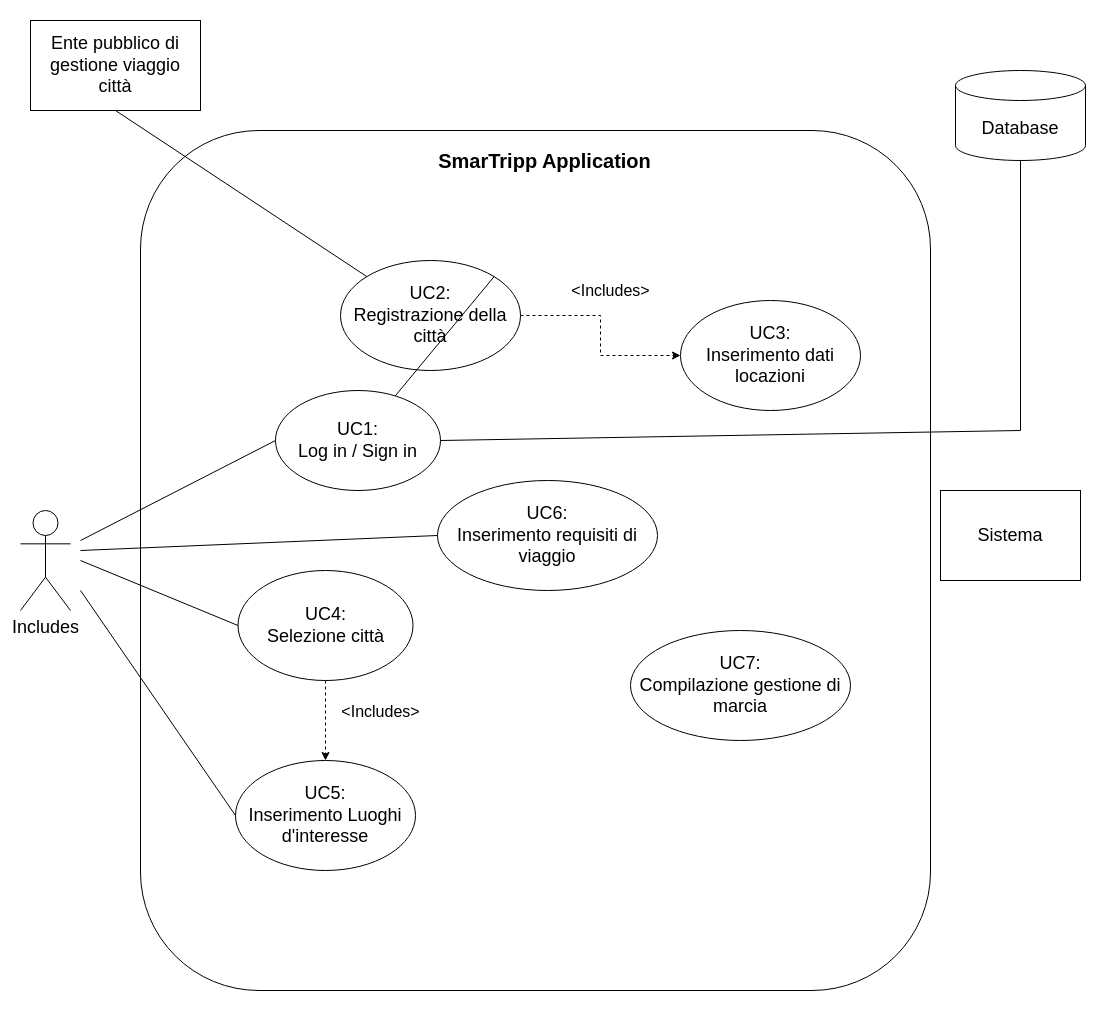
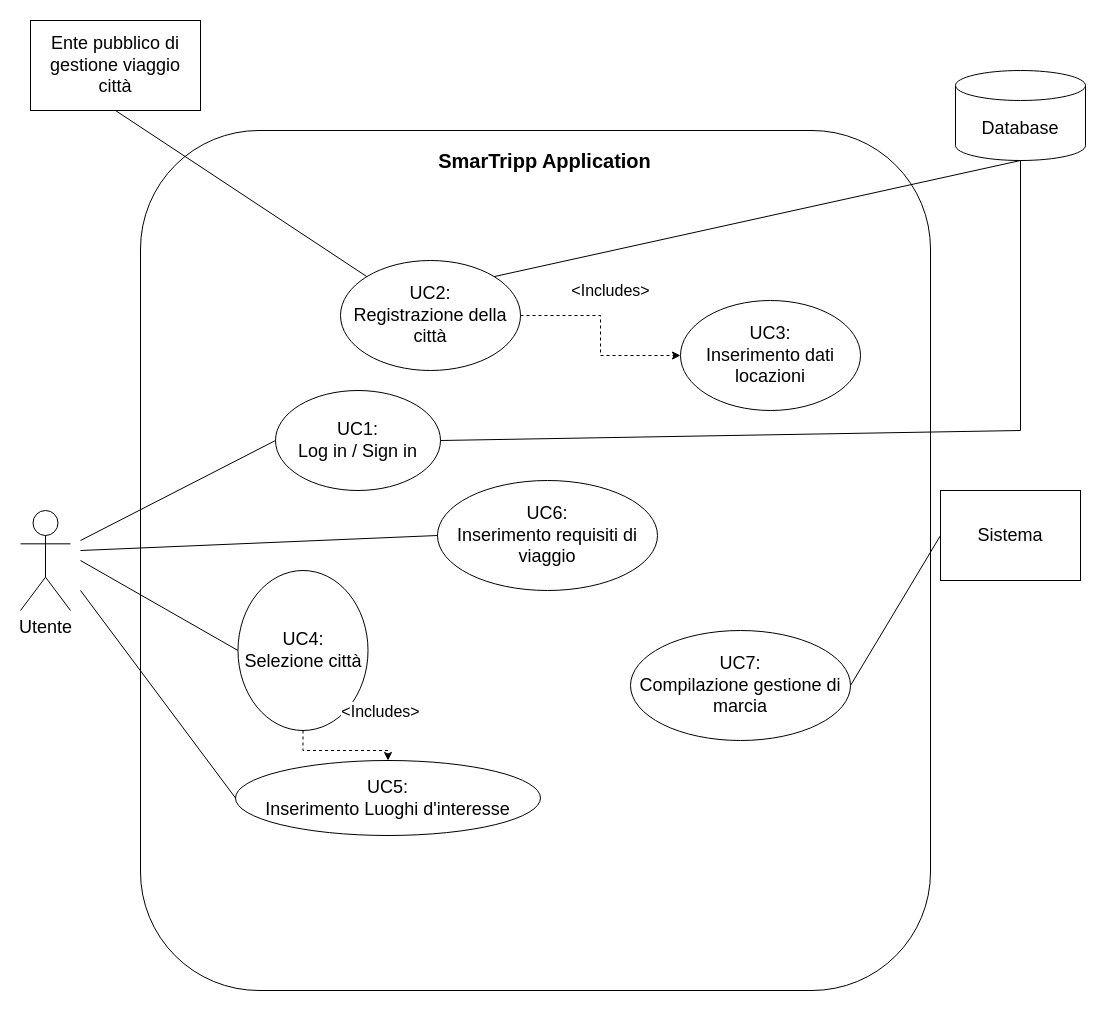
  <mxCell id="0" />
  <mxCell id="1" parent="0" />
  <mxCell id="2" value="" style="rounded=1;whiteSpace=wrap;html=1;" vertex="1" parent="1"><mxGeometry x="140" y="130" width="790" height="860" as="geometry" /></mxCell>
- <mxCell id="3" value="&lt;font style=&quot;font-size: 18px;&quot;&gt;Includes&lt;/font&gt;" style="shape=umlActor;verticalLabelPosition=bottom;verticalAlign=top;html=1;outlineConnect=0;" vertex="1" parent="1"><mxGeometry x="20" y="510" width="50" height="100" as="geometry" /></mxCell>
+ <mxCell id="3" value="&lt;font style=&quot;font-size: 18px;&quot;&gt;Utente&lt;/font&gt;" style="shape=umlActor;verticalLabelPosition=bottom;verticalAlign=top;html=1;outlineConnect=0;" vertex="1" parent="1"><mxGeometry x="20" y="510" width="50" height="100" as="geometry" /></mxCell>
  <mxCell id="4" value="&lt;font style=&quot;font-size: 18px;&quot;&gt;Ente pubblico di gestione viaggio città&lt;/font&gt;" style="rounded=0;whiteSpace=wrap;html=1;" vertex="1" parent="1"><mxGeometry x="30" y="20" width="170" height="90" as="geometry" /></mxCell>
- <mxCell id="5" value="&lt;div&gt;&lt;font style=&quot;font-size: 18px;&quot;&gt;UC5:&lt;/font&gt;&lt;/div&gt;&lt;font style=&quot;font-size: 18px;&quot;&gt;Inserimento Luoghi d'interesse&lt;/font&gt;" style="ellipse;whiteSpace=wrap;html=1;" vertex="1" parent="1"><mxGeometry x="235" y="760" width="180" height="110" as="geometry" /></mxCell>
+ <mxCell id="5" value="&lt;div&gt;&lt;font style=&quot;font-size: 18px;&quot;&gt;UC5:&lt;/font&gt;&lt;/div&gt;&lt;font style=&quot;font-size: 18px;&quot;&gt;Inserimento Luoghi d'interesse&lt;/font&gt;" style="ellipse;whiteSpace=wrap;html=1;" vertex="1" parent="1"><mxGeometry x="235" y="760" width="305" height="75" as="geometry" /></mxCell>
  <mxCell id="6" style="edgeStyle=orthogonalEdgeStyle;rounded=0;orthogonalLoop=1;jettySize=auto;html=1;entryX=0.5;entryY=0;entryDx=0;entryDy=0;dashed=1;" edge="1" parent="1" source="7" target="5"><mxGeometry relative="1" as="geometry" /></mxCell>
- <mxCell id="7" value="&lt;div&gt;&lt;span style=&quot;font-size: 18px;&quot;&gt;UC4:&lt;/span&gt;&lt;/div&gt;&lt;span style=&quot;font-size: 18px;&quot;&gt;Selezione città&lt;/span&gt;" style="ellipse;whiteSpace=wrap;html=1;" vertex="1" parent="1"><mxGeometry x="237.5" y="570" width="175" height="110" as="geometry" /></mxCell>
+ <mxCell id="7" value="&lt;div&gt;&lt;span style=&quot;font-size: 18px;&quot;&gt;UC4:&lt;/span&gt;&lt;/div&gt;&lt;span style=&quot;font-size: 18px;&quot;&gt;Selezione città&lt;/span&gt;" style="ellipse;whiteSpace=wrap;html=1;" vertex="1" parent="1"><mxGeometry x="237.5" y="570" width="130" height="160" as="geometry" /></mxCell>
  <mxCell id="8" value="&lt;div&gt;&lt;font style=&quot;font-size: 18px;&quot;&gt;UC1:&lt;/font&gt;&lt;/div&gt;&lt;font style=&quot;font-size: 18px;&quot;&gt;Log in / Sign in&lt;/font&gt;" style="ellipse;whiteSpace=wrap;html=1;" vertex="1" parent="1"><mxGeometry x="275" y="390" width="165" height="100" as="geometry" /></mxCell>
  <mxCell id="9" value="&lt;font style=&quot;font-size: 20px;&quot;&gt;&lt;b&gt;SmarTripp Application&lt;/b&gt;&lt;/font&gt;" style="text;html=1;align=center;verticalAlign=middle;whiteSpace=wrap;rounded=0;" vertex="1" parent="1"><mxGeometry x="432" y="130" width="225" height="60" as="geometry" /></mxCell>
  <mxCell id="10" value="&lt;div&gt;&lt;font style=&quot;font-size: 18px;&quot;&gt;UC3:&lt;/font&gt;&lt;/div&gt;&lt;font style=&quot;font-size: 18px;&quot;&gt;Inserimento dati locazioni&lt;/font&gt;" style="ellipse;whiteSpace=wrap;html=1;" vertex="1" parent="1"><mxGeometry x="680" y="300" width="180" height="110" as="geometry" /></mxCell>
  <mxCell id="11" style="edgeStyle=orthogonalEdgeStyle;rounded=0;orthogonalLoop=1;jettySize=auto;html=1;dashed=1;" edge="1" parent="1" source="13" target="10"><mxGeometry relative="1" as="geometry" /></mxCell>
  <mxCell id="12" value="&lt;font style=&quot;font-size: 16px;&quot;&gt;&amp;lt;Includes&amp;gt;&lt;/font&gt;" style="edgeLabel;html=1;align=center;verticalAlign=middle;resizable=0;points=[];" vertex="1" connectable="0" parent="11"><mxGeometry x="-0.271" y="1" relative="1" as="geometry"><mxPoint x="16" y="-25" as="offset" /></mxGeometry></mxCell>
  <mxCell id="13" value="&lt;div&gt;&lt;font style=&quot;font-size: 18px;&quot;&gt;UC2:&lt;/font&gt;&lt;/div&gt;&lt;font style=&quot;font-size: 18px;&quot;&gt;Registrazione della città&lt;/font&gt;" style="ellipse;whiteSpace=wrap;html=1;" vertex="1" parent="1"><mxGeometry x="340" y="260" width="180" height="110" as="geometry" /></mxCell>
  <mxCell id="14" value="" style="endArrow=none;html=1;rounded=0;entryX=0.5;entryY=1;entryDx=0;entryDy=0;exitX=0;exitY=0;exitDx=0;exitDy=0;" edge="1" parent="1" source="13" target="4"><mxGeometry width="50" height="50" relative="1" as="geometry"><mxPoint x="370" y="280" as="sourcePoint" /><mxPoint x="530" y="460" as="targetPoint" /></mxGeometry></mxCell>
- <mxCell id="15" value="" style="endArrow=none;html=1;rounded=0;exitX=1;exitY=0;exitDx=0;exitDy=0;" edge="1" parent="1" source="13" target="8"><mxGeometry width="50" height="50" relative="1" as="geometry"><mxPoint x="480" y="510" as="sourcePoint" /><mxPoint x="530" y="460" as="targetPoint" /></mxGeometry></mxCell>
+ <mxCell id="15" value="" style="endArrow=none;html=1;rounded=0;entryX=0.5;entryY=1;entryDx=0;entryDy=0;entryPerimeter=0;exitX=1;exitY=0;exitDx=0;exitDy=0;" edge="1" parent="1" source="13" target="16"><mxGeometry width="50" height="50" relative="1" as="geometry"><mxPoint x="480" y="510" as="sourcePoint" /><mxPoint x="530" y="460" as="targetPoint" /></mxGeometry></mxCell>
  <mxCell id="16" value="&lt;font style=&quot;font-size: 18px;&quot;&gt;Database&lt;/font&gt;" style="shape=cylinder3;whiteSpace=wrap;html=1;boundedLbl=1;backgroundOutline=1;size=15;" vertex="1" parent="1"><mxGeometry x="955" y="70" width="130" height="90" as="geometry" /></mxCell>
  <mxCell id="17" value="&lt;div&gt;&lt;font style=&quot;font-size: 18px;&quot;&gt;UC7:&lt;/font&gt;&lt;/div&gt;&lt;font style=&quot;font-size: 18px;&quot;&gt;Compilazione gestione di marcia&lt;/font&gt;" style="ellipse;whiteSpace=wrap;html=1;" vertex="1" parent="1"><mxGeometry x="630" y="630" width="220" height="110" as="geometry" /></mxCell>
  <mxCell id="18" value="" style="endArrow=none;html=1;rounded=0;entryX=0;entryY=0.5;entryDx=0;entryDy=0;" edge="1" parent="1" target="8"><mxGeometry width="50" height="50" relative="1" as="geometry"><mxPoint x="80" y="540" as="sourcePoint" /><mxPoint x="530" y="510" as="targetPoint" /></mxGeometry></mxCell>
  <mxCell id="19" value="" style="endArrow=none;html=1;rounded=0;entryX=0;entryY=0.5;entryDx=0;entryDy=0;" edge="1" parent="1" target="7"><mxGeometry width="50" height="50" relative="1" as="geometry"><mxPoint x="80" y="560" as="sourcePoint" /><mxPoint x="530" y="510" as="targetPoint" /></mxGeometry></mxCell>
  <mxCell id="20" value="" style="endArrow=none;html=1;rounded=0;entryX=0;entryY=0.5;entryDx=0;entryDy=0;" edge="1" parent="1" target="5"><mxGeometry width="50" height="50" relative="1" as="geometry"><mxPoint x="80" y="590" as="sourcePoint" /><mxPoint x="530" y="510" as="targetPoint" /></mxGeometry></mxCell>
  <mxCell id="21" value="&lt;font style=&quot;font-size: 18px;&quot;&gt;Sistema&lt;/font&gt;" style="rounded=0;whiteSpace=wrap;html=1;" vertex="1" parent="1"><mxGeometry x="940" y="490" width="140" height="90" as="geometry" /></mxCell>
  <mxCell id="22" value="&lt;font style=&quot;font-size: 16px;&quot;&gt;&amp;lt;Includes&amp;gt;&lt;/font&gt;" style="edgeLabel;html=1;align=center;verticalAlign=middle;resizable=0;points=[];" vertex="1" connectable="0" parent="1"><mxGeometry x="379.996" y="710" as="geometry" /></mxCell>
+ <mxCell id="23" value="" style="endArrow=none;html=1;rounded=0;entryX=0;entryY=0.5;entryDx=0;entryDy=0;exitX=1;exitY=0.5;exitDx=0;exitDy=0;" edge="1" parent="1" source="17" target="21"><mxGeometry width="50" height="50" relative="1" as="geometry"><mxPoint x="480" y="540" as="sourcePoint" /><mxPoint x="530" y="490" as="targetPoint" /></mxGeometry></mxCell>
  <mxCell id="24" value="&lt;div&gt;&lt;font style=&quot;font-size: 18px;&quot;&gt;UC6:&lt;/font&gt;&lt;/div&gt;&lt;font style=&quot;font-size: 18px;&quot;&gt;Inserimento requisiti di viaggio&lt;/font&gt;" style="ellipse;whiteSpace=wrap;html=1;" vertex="1" parent="1"><mxGeometry x="437" y="480" width="220" height="110" as="geometry" /></mxCell>
  <mxCell id="25" value="" style="endArrow=none;html=1;rounded=0;entryX=0;entryY=0.5;entryDx=0;entryDy=0;" edge="1" parent="1" target="24"><mxGeometry width="50" height="50" relative="1" as="geometry"><mxPoint x="80" y="550" as="sourcePoint" /><mxPoint x="530" y="490" as="targetPoint" /></mxGeometry></mxCell>
  <mxCell id="26" value="" style="endArrow=none;html=1;rounded=0;exitX=1;exitY=0.5;exitDx=0;exitDy=0;entryX=0.5;entryY=1;entryDx=0;entryDy=0;entryPerimeter=0;" edge="1" parent="1" source="8" target="16"><mxGeometry width="50" height="50" relative="1" as="geometry"><mxPoint x="550" y="530" as="sourcePoint" /><mxPoint x="600" y="480" as="targetPoint" /><Array as="points"><mxPoint x="1020" y="430" /></Array></mxGeometry></mxCell>
